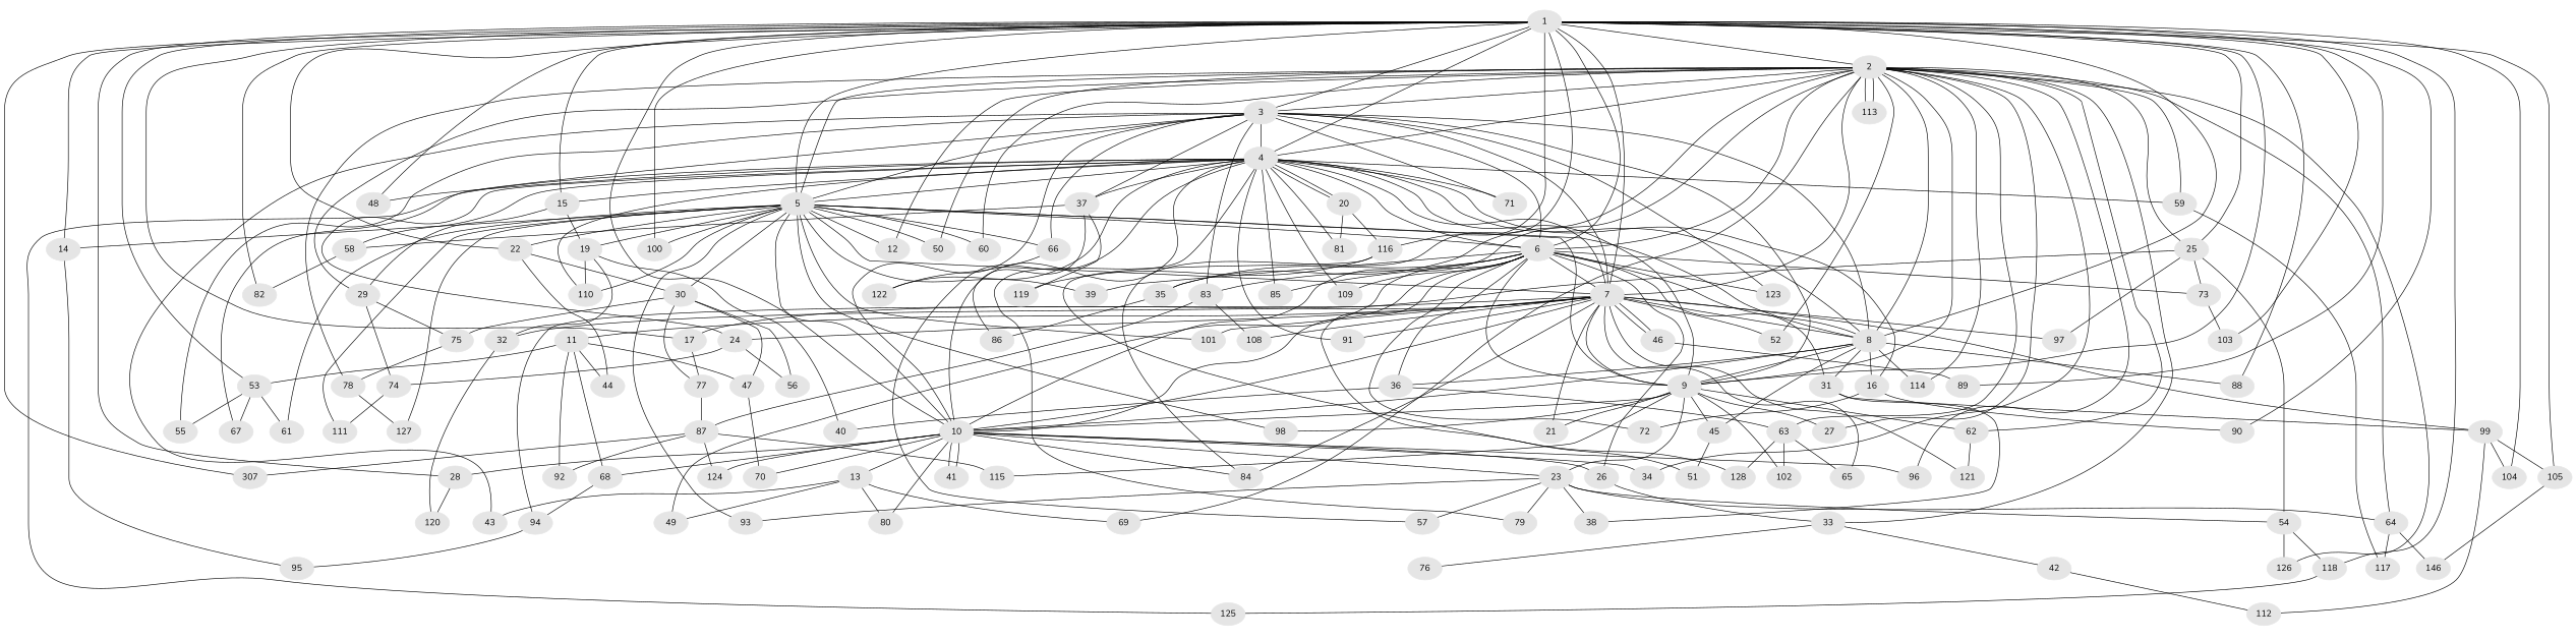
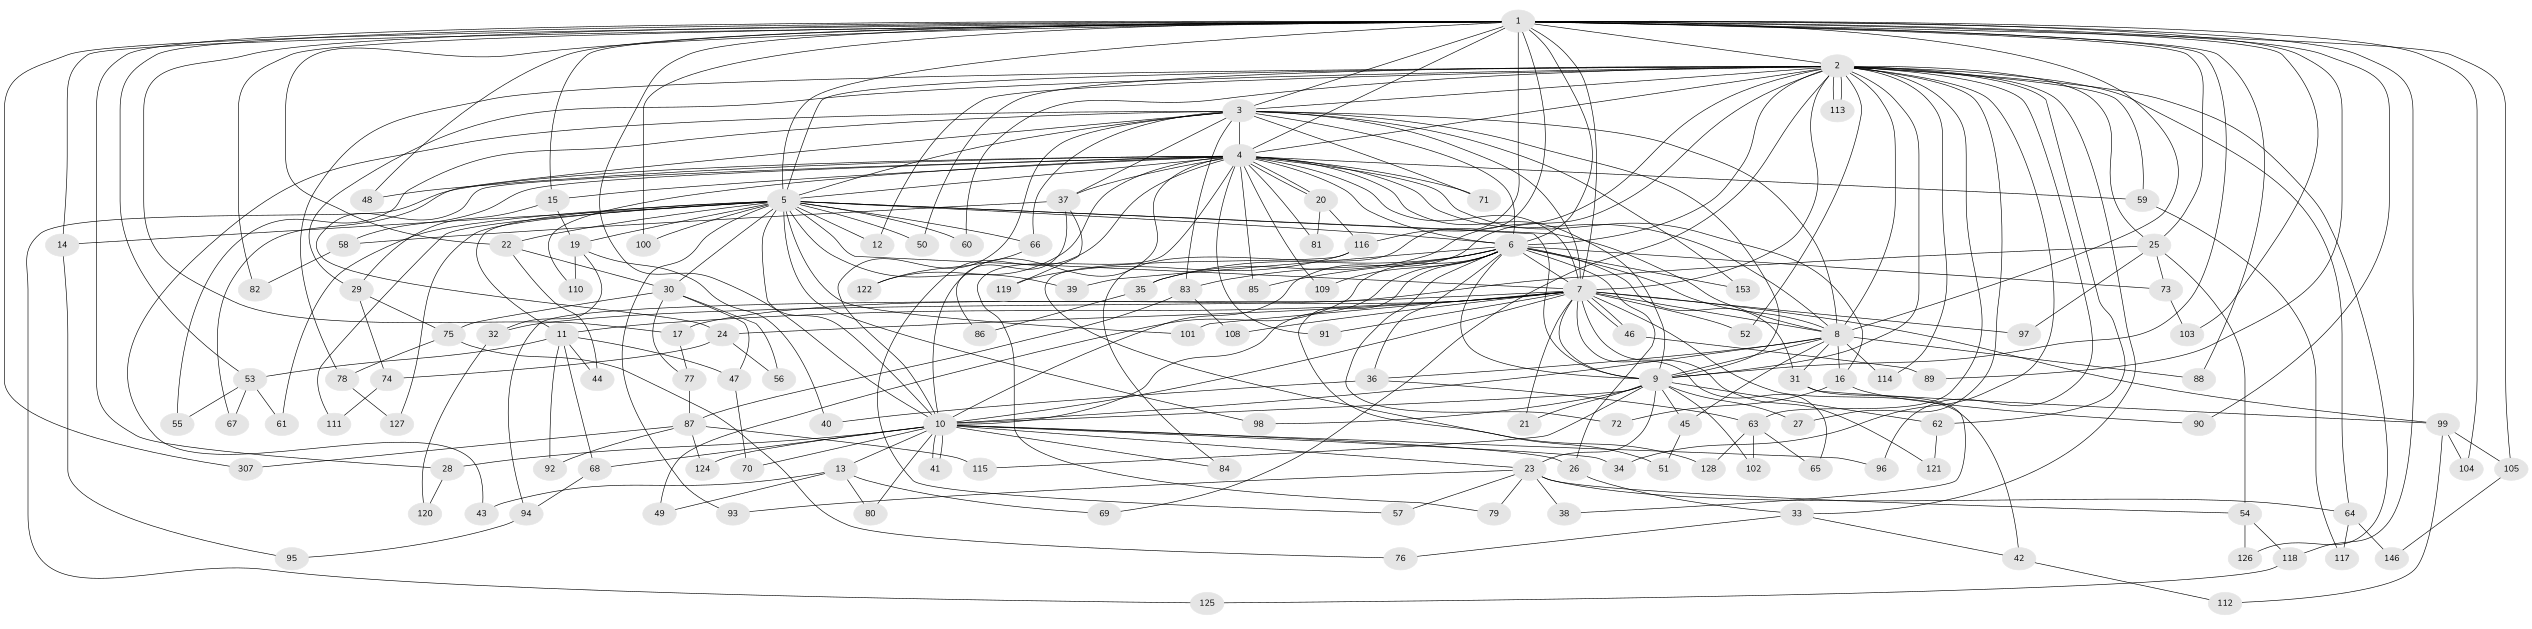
  graph {
    fontname=Nunito
    node [color=gray90 fontname=Nunito style=filled]
    edge [fontname=Nunito]
    1
    2
    3
    4
    5
    6
    7
    8
    9
    10
    14
    15
    17
    22
    25
    28
    48
    53
    82
    84
    88
    89
    90
    100
    103
    104
    105
    n28 [label=307]
    116
    118
    12
    27
    29
    33
    34
    35
    50
    52
    59
    60
    62
    63
    64
    69
    78
    96
    113
    114
    126
    37
    43
    55
    66
    67
    71
    83
-   123
+   123 [label=153]
    16
    20
    24
    57
    58
    79
    81
    85
    91
    109
    110
    122
    125
    11
    19
    30
    39
    61
    93
    98
    101
    111
    127
    26
    31
    36
    49
    51
    72
    73
    21
    32
    42
    46
    65
    97
    99
    108
    121
    45
    23
    102
    115
    13
    41
    68
    70
    80
    124
    95
    77
    44
    54
    94
    120
    n113 [label=146]
    119
    128
    74
    75
    76
    86
    117
    87
    56
    47
    92
    40
    38
    112
    1 -- 2
    1 -- 3
    1 -- 4
    1 -- 5
    1 -- 6
    1 -- 7
    1 -- 8
    1 -- 9
    1 -- 10
    1 -- 14
    1 -- 15
    1 -- 17
    1 -- 22
    1 -- 25
    1 -- 28
    1 -- 48
    1 -- 53
    1 -- 82
    1 -- 84
    1 -- 88
    1 -- 89
    1 -- 90
    1 -- 100
    1 -- 103
    1 -- 104
    1 -- 105
    1 -- n28
    1 -- 116
    1 -- 118
    2 -- 3
    2 -- 4
    2 -- 5
    2 -- 6
    2 -- 7
    2 -- 8
    2 -- 9
    2 -- 10
    2 -- 25
    2 -- 12
    2 -- 27
    2 -- 29
    2 -- 33
    2 -- 34
    2 -- 35
    2 -- 50
    2 -- 52
    2 -- 59
    2 -- 60
    2 -- 62
    2 -- 63
    2 -- 64
    2 -- 69
    2 -- 78
    2 -- 96
    2 -- 113
    2 -- 113
    2 -- 114
    2 -- 126
    3 -- 4
    3 -- 5
    3 -- 6
    3 -- 7
    3 -- 8
    3 -- 9
    3 -- 10
    3 -- 37
    3 -- 43
    3 -- 55
    3 -- 66
    3 -- 67
    3 -- 71
    3 -- 83
    3 -- 123
    4 -- 5
    4 -- 6
    4 -- 7
    4 -- 8
    4 -- 9
    4 -- 10
    4 -- 15
    4 -- 48
    4 -- 59
    4 -- 37
    4 -- 71
    4 -- 16
    4 -- 20
    4 -- 20
    4 -- 24
    4 -- 57
    4 -- 58
    4 -- 79
    4 -- 81
    4 -- 85
    4 -- 91
    4 -- 109
    4 -- 110
    4 -- 122
    4 -- 125
    5 -- 6
    5 -- 7
    5 -- 8
    5 -- 9
    5 -- 10
    5 -- 14
    5 -- 22
    5 -- 100
    5 -- 12
    5 -- 50
    5 -- 60
    5 -- 66
-   5 -- 110
+   5 -- 11
    5 -- 19
    5 -- 30
    5 -- 39
    5 -- 61
    5 -- 93
    5 -- 98
    5 -- 101
    5 -- 111
    5 -- 127
    6 -- 7
    6 -- 8
    6 -- 9
    6 -- 10
    6 -- 35
    6 -- 83
    6 -- 123
    6 -- 85
    6 -- 109
    6 -- 39
    6 -- 26
    6 -- 31
    6 -- 36
    6 -- 49
    6 -- 51
    6 -- 72
    6 -- 73
    7 -- 8
    7 -- 9
    7 -- 10
    7 -- 17
    7 -- 52
    7 -- 24
    7 -- 91
    7 -- 11
    7 -- 101
    7 -- 21
    7 -- 32
-   7 -- 84
+   7 -- 42
    7 -- 46
    7 -- 46
    7 -- 65
    7 -- 97
    7 -- 99
    7 -- 108
    7 -- 121
    8 -- 9
    8 -- 10
    8 -- 88
    8 -- 114
    8 -- 16
    8 -- 31
    8 -- 36
    8 -- 45
    9 -- 10
    9 -- 27
    9 -- 62
    9 -- 98
    9 -- 21
    9 -- 45
    9 -- 23
    9 -- 102
    9 -- 115
    10 -- 28
    10 -- 84
    10 -- 34
    10 -- 96
    10 -- 26
    10 -- 23
    10 -- 13
    10 -- 41
    10 -- 41
    10 -- 68
    10 -- 70
    10 -- 80
    10 -- 124
    14 -- 95
    15 -- 29
    15 -- 19
    17 -- 77
    22 -- 30
    22 -- 44
    25 -- 73
    25 -- 97
    25 -- 54
    25 -- 94
    28 -- 120
    53 -- 55
    53 -- 67
    53 -- 61
    105 -- n113
    116 -- 119
    116 -- 128
    118 -- 125
    29 -- 74
    29 -- 75
    33 -- 42
    33 -- 76
    35 -- 86
    59 -- 117
    62 -- 121
    63 -- 65
    63 -- 102
    63 -- 128
    64 -- n113
    64 -- 117
    78 -- 127
    37 -- 58
    37 -- 119
    37 -- 86
    66 -- 122
    83 -- 108
    83 -- 87
    16 -- 90
    16 -- 72
    20 -- 116
    20 -- 81
    24 -- 74
    24 -- 56
    58 -- 82
    11 -- 53
    11 -- 68
    11 -- 44
    11 -- 47
    11 -- 92
    19 -- 110
    19 -- 32
    19 -- 40
    30 -- 77
    30 -- 75
    30 -- 56
    30 -- 47
    26 -- 33
    31 -- 99
    31 -- 38
    36 -- 63
    36 -- 40
    73 -- 103
    32 -- 120
    42 -- 112
    46 -- 89
    99 -- 104
    99 -- 105
    99 -- 112
    45 -- 51
    23 -- 64
    23 -- 57
    23 -- 79
    23 -- 93
    23 -- 54
    23 -- 38
    13 -- 69
    13 -- 43
    13 -- 49
    13 -- 80
    68 -- 94
    77 -- 87
    54 -- 118
    54 -- 126
    94 -- 95
    74 -- 111
    75 -- 78
+   75 -- 76
    87 -- n28
    87 -- 115
    87 -- 124
    87 -- 92
    47 -- 70
  }
